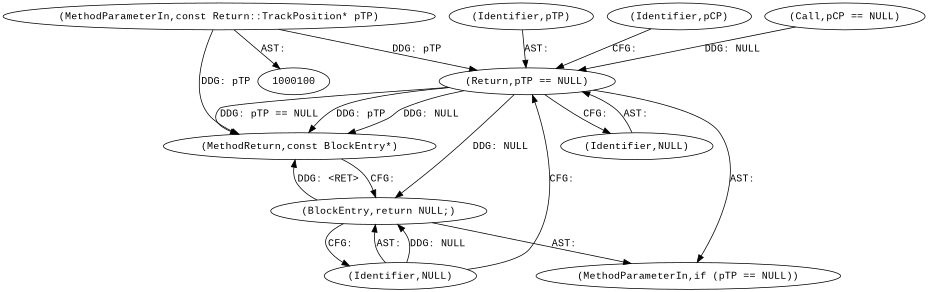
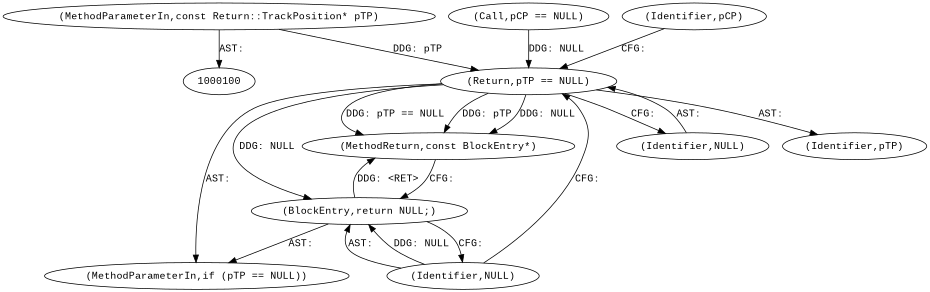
  digraph {
    fontname="Liberation Mono"
    node [fontname="Liberation Mono"]
    edge [fontname="Liberation Mono"]
    n1 [label="(MethodParameterIn,const Return::TrackPosition* pTP)"]
    n2 [label="(Return,pTP == NULL)"]
    n3 [label="(MethodReturn,const BlockEntry*)"]
    1000100
    n5 [label="(BlockEntry,return NULL;)"]
    n6 [label="(Identifier,NULL)"]
    n7 [label="(MethodParameterIn,if (pTP == NULL))"]
    n8 [label="(Identifier,NULL)"]
    n9 [label="(Call,pCP == NULL)"]
    n10 [label="(Identifier,pTP)"]
    n11 [label="(Identifier,pCP)"]
    n1 -> n2 [label="DDG: pTP"]
-   n1 -> n3 [label="DDG: pTP"]
    n1 -> 1000100 [label="AST: "]
    n2 -> n3 [label="DDG: pTP == NULL"]
    n2 -> n3 [label="DDG: pTP"]
    n2 -> n3 [label="DDG: NULL"]
    n2 -> n5 [label="DDG: NULL"]
    n2 -> n6 [label="CFG: "]
    n2 -> n7 [label="AST: "]
    n3 -> n5 [label="CFG: "]
    n5 -> n3 [label="DDG: <RET>"]
    n5 -> n7 [label="AST: "]
    n5 -> n8 [label="CFG: "]
    n6 -> n2 [label="AST: "]
    n8 -> n2 [label="CFG: "]
    n8 -> n5 [label="AST: "]
    n8 -> n5 [label="DDG: NULL"]
    n9 -> n2 [label="DDG: NULL"]
-   n10 -> n2 [label="AST: "]
+   n2 -> n10 [label="AST: "]
    n11 -> n2 [label="CFG: "]
  }
